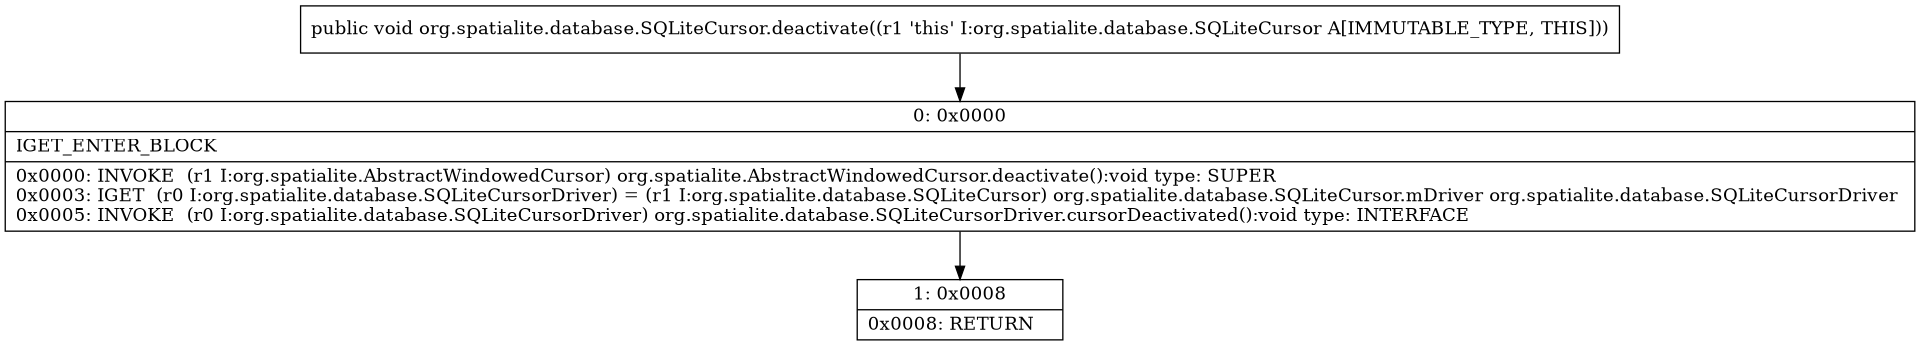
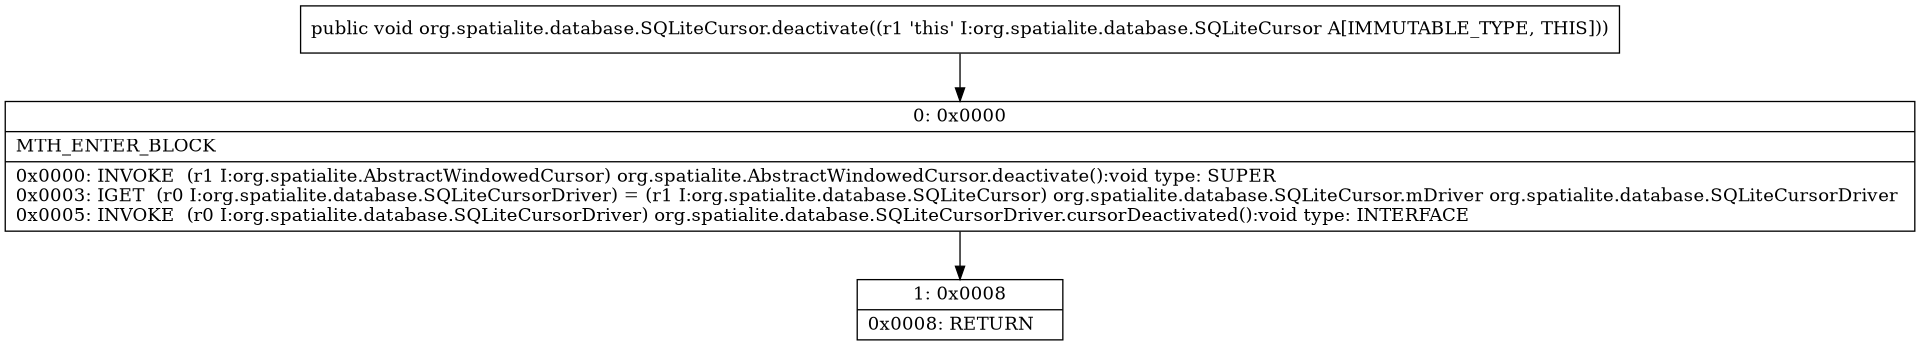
  digraph {
    node [shape=record]
-   n1 [label="{0\:\ 0x0000|IGET_ENTER_BLOCK\l|0x0000: INVOKE  (r1 I:org.spatialite.AbstractWindowedCursor) org.spatialite.AbstractWindowedCursor.deactivate():void type: SUPER \l0x0003: IGET  (r0 I:org.spatialite.database.SQLiteCursorDriver) = (r1 I:org.spatialite.database.SQLiteCursor) org.spatialite.database.SQLiteCursor.mDriver org.spatialite.database.SQLiteCursorDriver \l0x0005: INVOKE  (r0 I:org.spatialite.database.SQLiteCursorDriver) org.spatialite.database.SQLiteCursorDriver.cursorDeactivated():void type: INTERFACE \l}"]
+   n1 [label="{0\:\ 0x0000|MTH_ENTER_BLOCK\l|0x0000: INVOKE  (r1 I:org.spatialite.AbstractWindowedCursor) org.spatialite.AbstractWindowedCursor.deactivate():void type: SUPER \l0x0003: IGET  (r0 I:org.spatialite.database.SQLiteCursorDriver) = (r1 I:org.spatialite.database.SQLiteCursor) org.spatialite.database.SQLiteCursor.mDriver org.spatialite.database.SQLiteCursorDriver \l0x0005: INVOKE  (r0 I:org.spatialite.database.SQLiteCursorDriver) org.spatialite.database.SQLiteCursorDriver.cursorDeactivated():void type: INTERFACE \l}"]
    n2 [label="{1\:\ 0x0008|0x0008: RETURN   \l}"]
    n3 [label="{public void org.spatialite.database.SQLiteCursor.deactivate((r1 'this' I:org.spatialite.database.SQLiteCursor A[IMMUTABLE_TYPE, THIS])) }"]
    n1 -> n2
    n3 -> n1
  }
